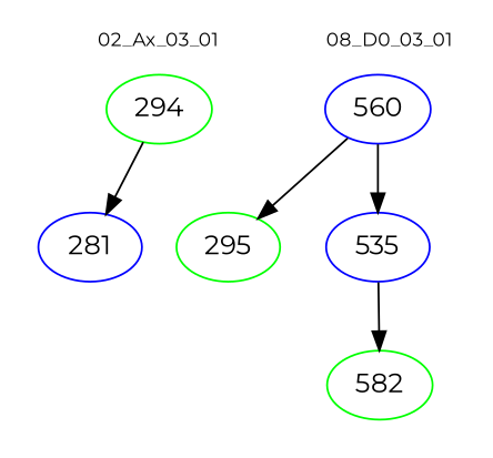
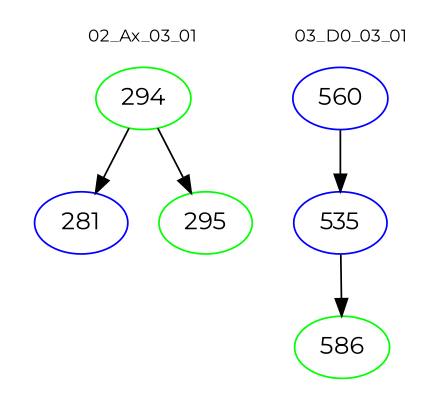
  digraph {
    fontname=Montserrat
    node [color=green fontname=Montserrat]
    edge [color=black fontname=Montserrat]
    n1 [label=294]
    n2 [color=blue label=281]
    n3 [label=295]
    n4 [color=blue label=560]
    n5 [color=blue label=535]
-   n6 [label=582]
+   n6 [label=586]
    subgraph cluster_1 {
      color=white
      fontsize=10
      label="02_Ax_03_01"
      n1
      n2
      n3
    }
    subgraph cluster_2 {
      color=white
      fontsize=10
-     label="08_D0_03_01"
+     label="03_D0_03_01"
      n4
      n5
      n6
    }
    n1 -> n2
-   n4 -> n3
+   n1 -> n3
    n4 -> n5
    n5 -> n6
  }
